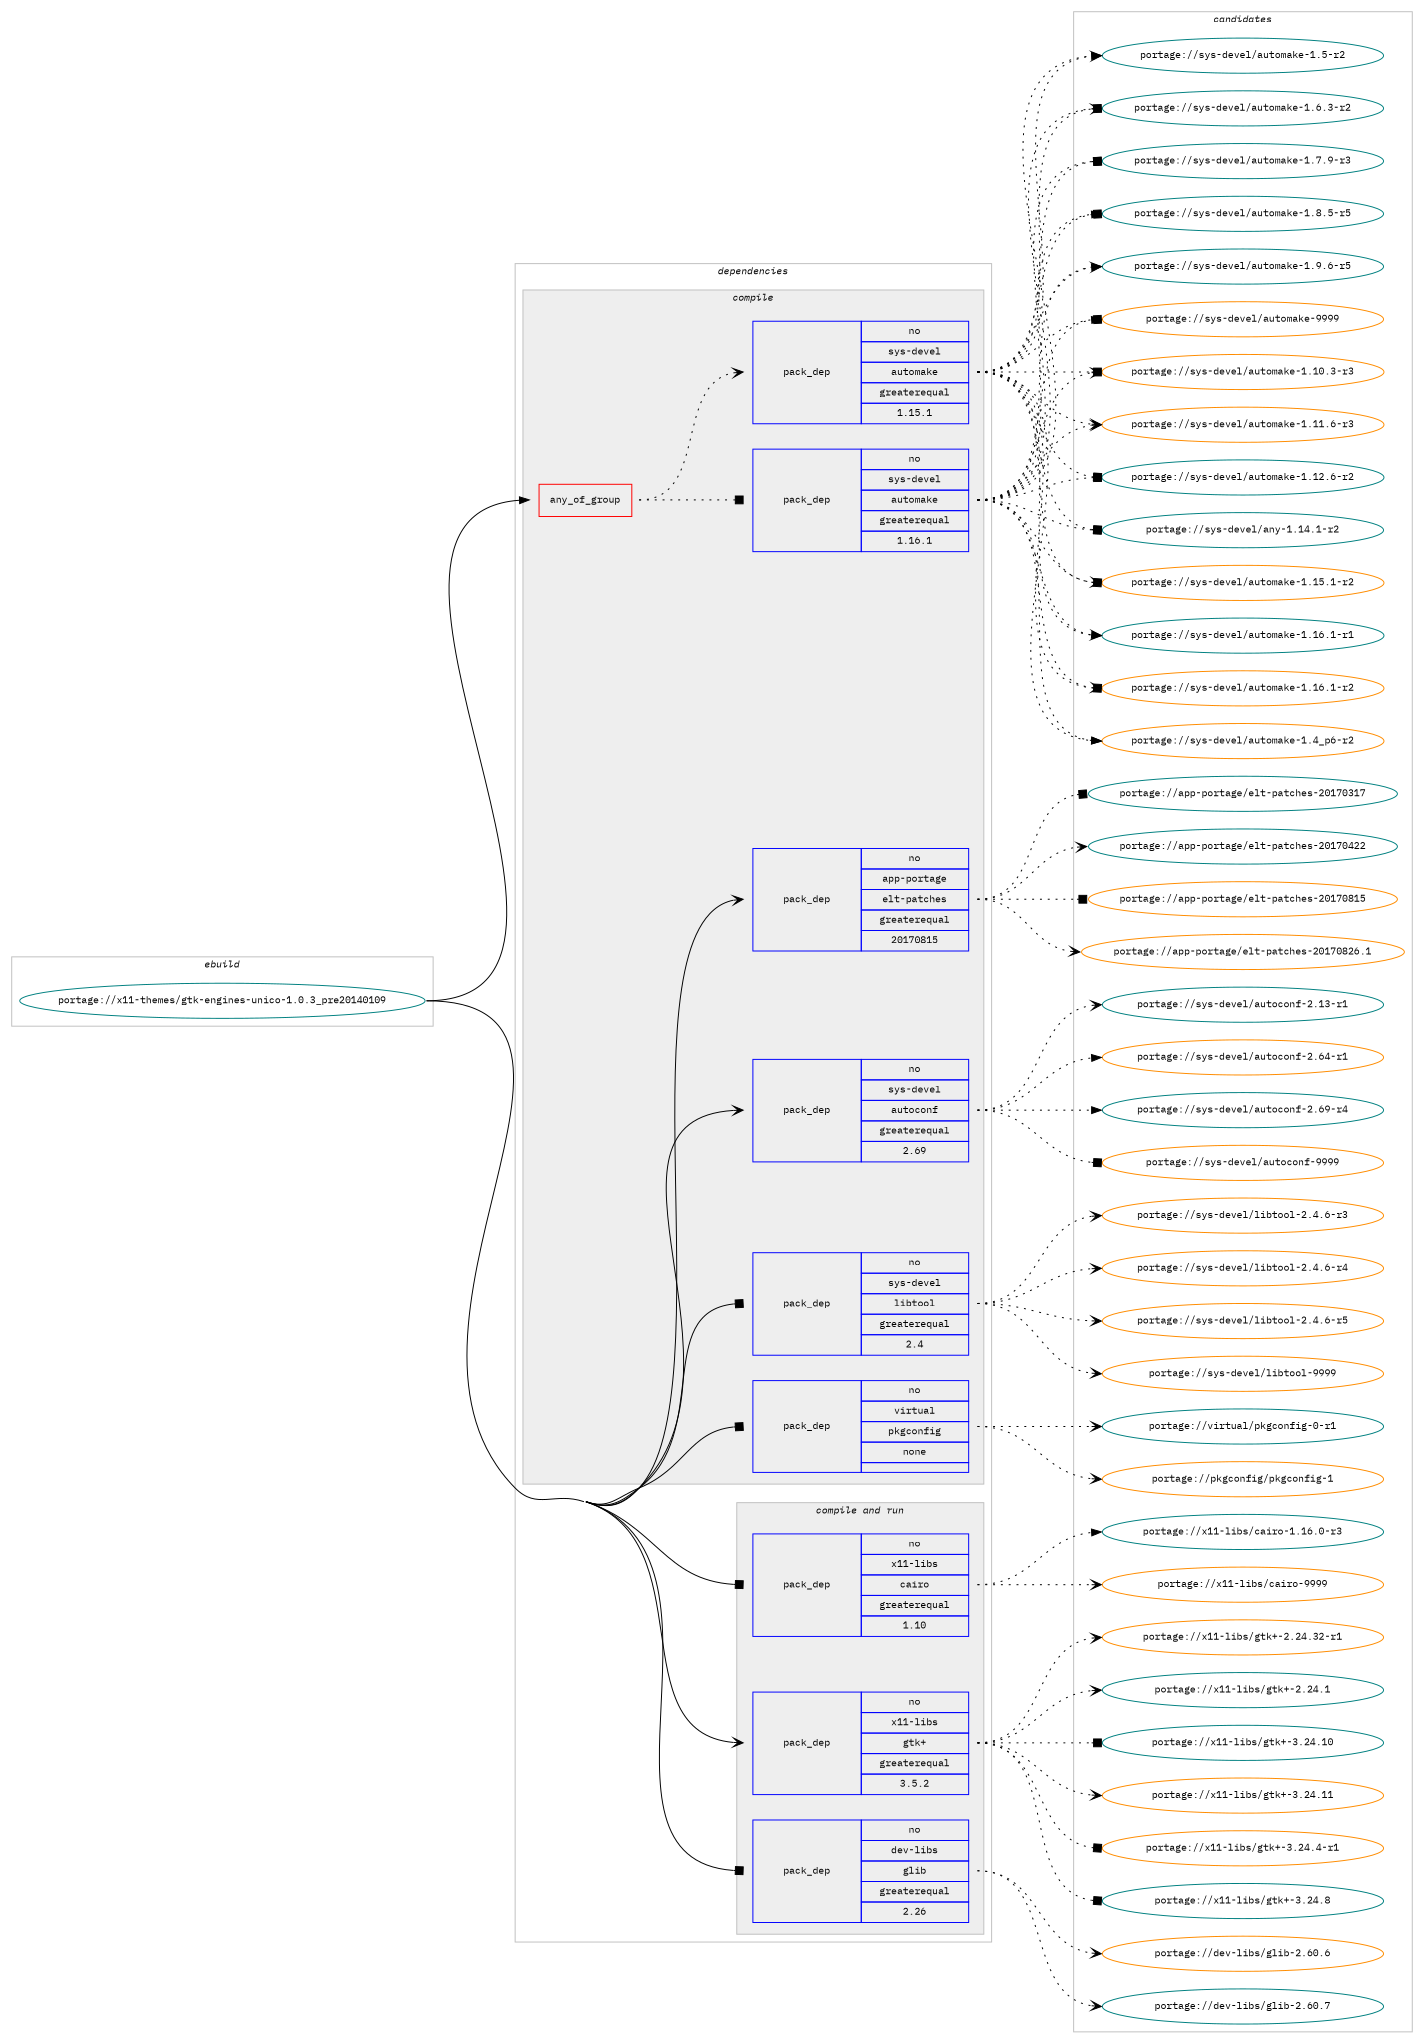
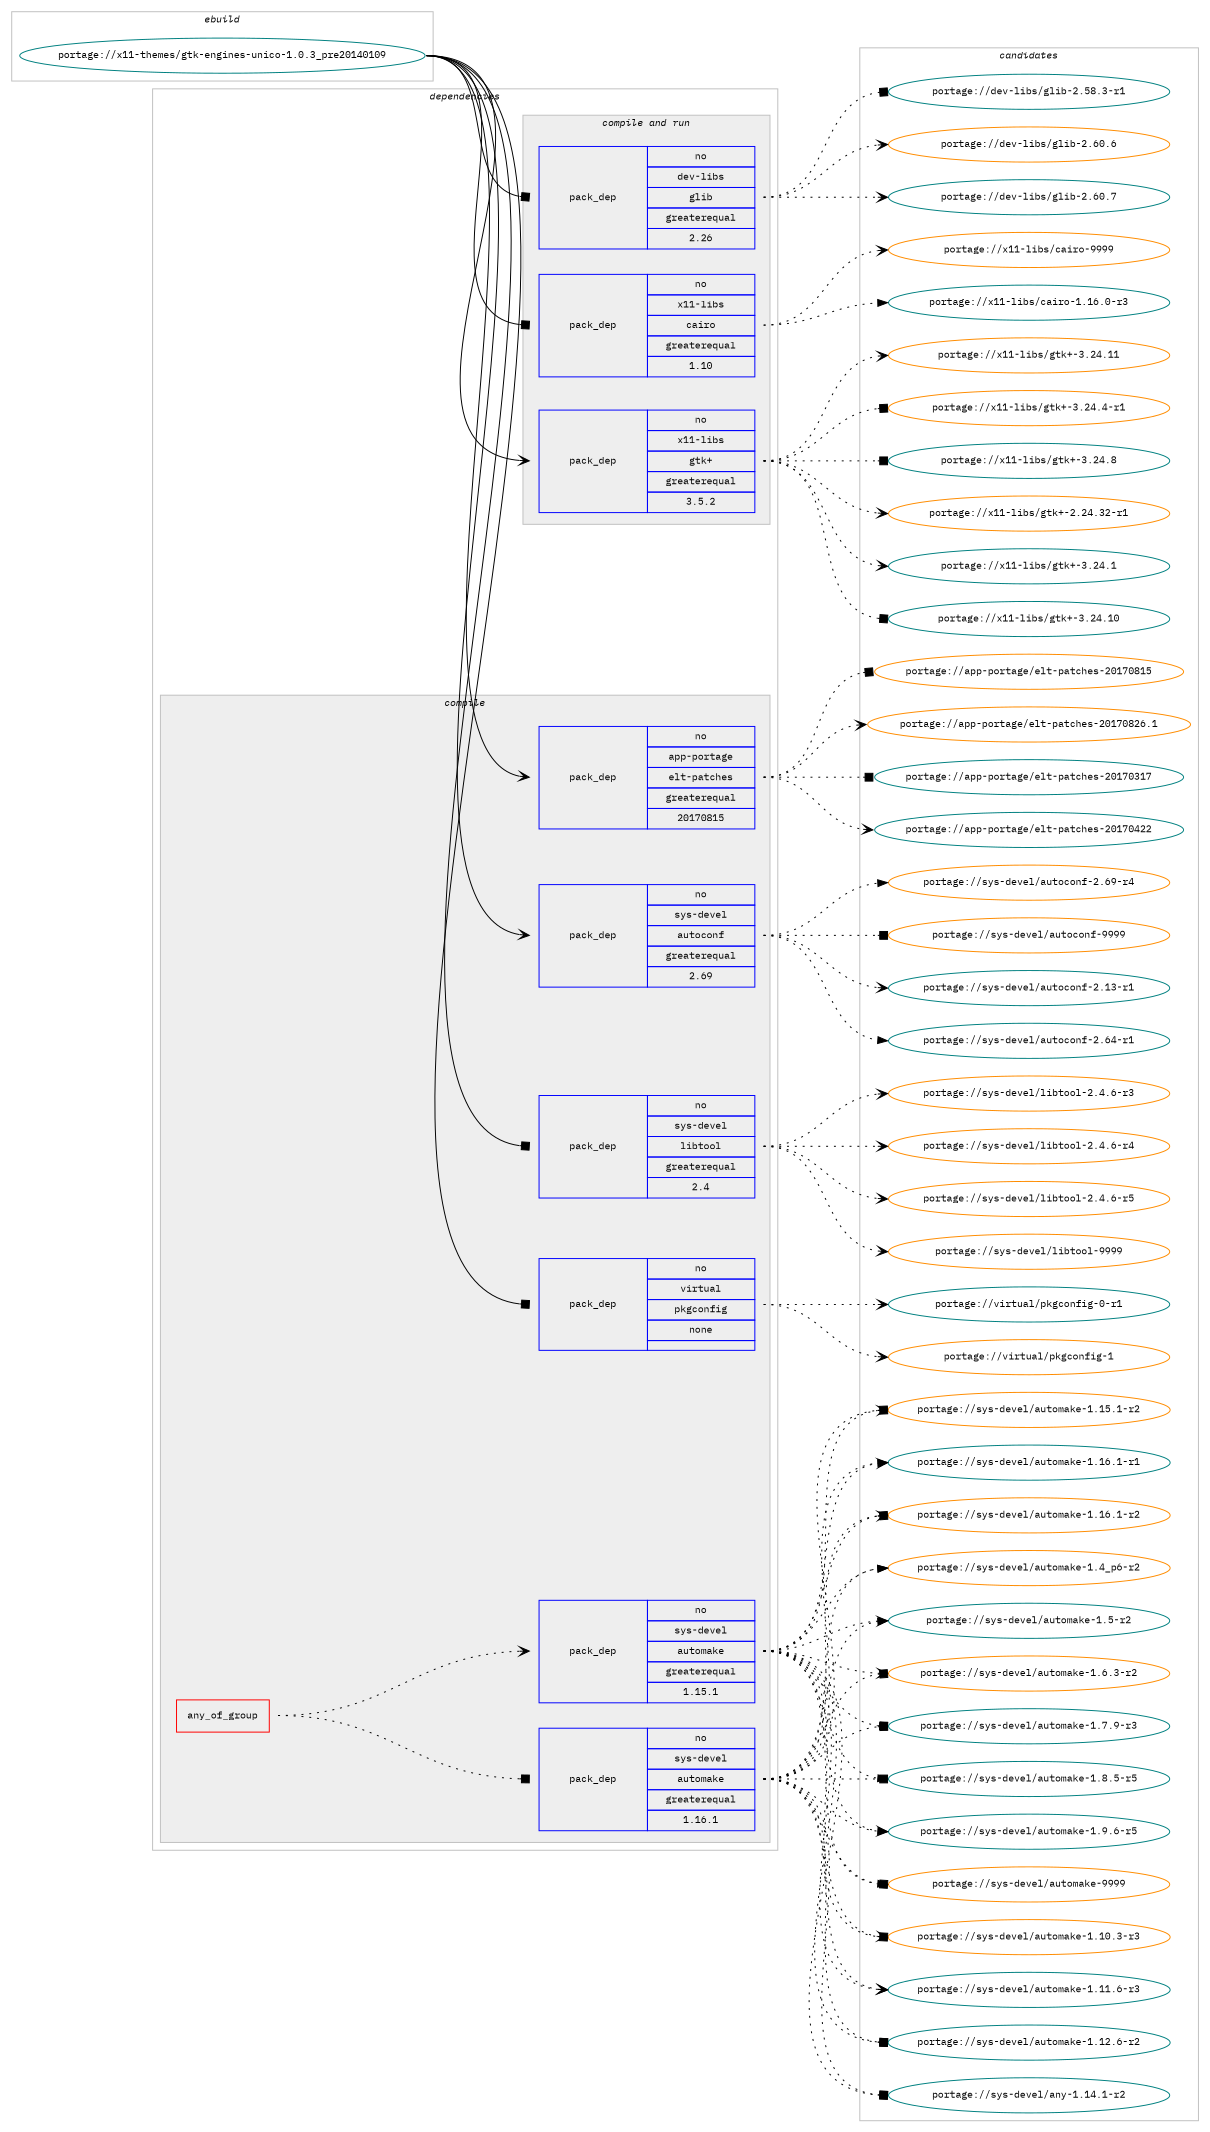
  digraph {
    compound=true
    concentrate=true
    fontname="IBM Plex Mono"
    fontsize=10
    newrank=true
    rankdir=LR
    ranksep=1.5
    node [color=teal fontname="IBM Plex Mono" fontsize=10]
    edge [arrowhead=vee fontname="IBM Plex Mono" headport=w style=dotted tailport=e weight=100]
    n1 [label="portage://x11-themes/gtk-engines-unico-1.0.3_pre20140109" width=4]
    n2 [color=blue label=<<TABLE BORDER="0" CELLBORDER="1" CELLSPACING="0" CELLPADDING="4" WIDTH="220"><TR><TD ROWSPAN="6" CELLPADDING="30">pack_dep</TD></TR><TR><TD WIDTH="110">no</TD></TR><TR><TD>sys-devel</TD></TR><TR><TD>automake</TD></TR><TR><TD>greaterequal</TD></TR><TR><TD>1.16.1</TD></TR></TABLE>> shape=none]
    n3 [color=blue label=<<TABLE BORDER="0" CELLBORDER="1" CELLSPACING="0" CELLPADDING="4" WIDTH="220"><TR><TD ROWSPAN="6" CELLPADDING="30">pack_dep</TD></TR><TR><TD WIDTH="110">no</TD></TR><TR><TD>sys-devel</TD></TR><TR><TD>automake</TD></TR><TR><TD>greaterequal</TD></TR><TR><TD>1.15.1</TD></TR></TABLE>> shape=none]
    n4 [color=red label=<<TABLE BORDER="0" CELLBORDER="1" CELLSPACING="0" CELLPADDING="4"><TR><TD CELLPADDING="10">any_of_group</TD></TR></TABLE>> shape=none]
    n5 [color=blue label=<<TABLE BORDER="0" CELLBORDER="1" CELLSPACING="0" CELLPADDING="4" WIDTH="220"><TR><TD ROWSPAN="6" CELLPADDING="30">pack_dep</TD></TR><TR><TD WIDTH="110">no</TD></TR><TR><TD>app-portage</TD></TR><TR><TD>elt-patches</TD></TR><TR><TD>greaterequal</TD></TR><TR><TD>20170815</TD></TR></TABLE>> shape=none]
    n6 [color=blue label=<<TABLE BORDER="0" CELLBORDER="1" CELLSPACING="0" CELLPADDING="4" WIDTH="220"><TR><TD ROWSPAN="6" CELLPADDING="30">pack_dep</TD></TR><TR><TD WIDTH="110">no</TD></TR><TR><TD>sys-devel</TD></TR><TR><TD>autoconf</TD></TR><TR><TD>greaterequal</TD></TR><TR><TD>2.69</TD></TR></TABLE>> shape=none]
    n7 [color=blue label=<<TABLE BORDER="0" CELLBORDER="1" CELLSPACING="0" CELLPADDING="4" WIDTH="220"><TR><TD ROWSPAN="6" CELLPADDING="30">pack_dep</TD></TR><TR><TD WIDTH="110">no</TD></TR><TR><TD>sys-devel</TD></TR><TR><TD>libtool</TD></TR><TR><TD>greaterequal</TD></TR><TR><TD>2.4</TD></TR></TABLE>> shape=none]
    n8 [color=blue label=<<TABLE BORDER="0" CELLBORDER="1" CELLSPACING="0" CELLPADDING="4" WIDTH="220"><TR><TD ROWSPAN="6" CELLPADDING="30">pack_dep</TD></TR><TR><TD WIDTH="110">no</TD></TR><TR><TD>virtual</TD></TR><TR><TD>pkgconfig</TD></TR><TR><TD>none</TD></TR><TR><TD></TD></TR></TABLE>> shape=none]
    n9 [color=blue label=<<TABLE BORDER="0" CELLBORDER="1" CELLSPACING="0" CELLPADDING="4" WIDTH="220"><TR><TD ROWSPAN="6" CELLPADDING="30">pack_dep</TD></TR><TR><TD WIDTH="110">no</TD></TR><TR><TD>dev-libs</TD></TR><TR><TD>glib</TD></TR><TR><TD>greaterequal</TD></TR><TR><TD>2.26</TD></TR></TABLE>> shape=none]
    n10 [color=blue label=<<TABLE BORDER="0" CELLBORDER="1" CELLSPACING="0" CELLPADDING="4" WIDTH="220"><TR><TD ROWSPAN="6" CELLPADDING="30">pack_dep</TD></TR><TR><TD WIDTH="110">no</TD></TR><TR><TD>x11-libs</TD></TR><TR><TD>cairo</TD></TR><TR><TD>greaterequal</TD></TR><TR><TD>1.10</TD></TR></TABLE>> shape=none]
    n11 [color=blue label=<<TABLE BORDER="0" CELLBORDER="1" CELLSPACING="0" CELLPADDING="4" WIDTH="220"><TR><TD ROWSPAN="6" CELLPADDING="30">pack_dep</TD></TR><TR><TD WIDTH="110">no</TD></TR><TR><TD>x11-libs</TD></TR><TR><TD>gtk+</TD></TR><TR><TD>greaterequal</TD></TR><TR><TD>3.5.2</TD></TR></TABLE>> shape=none]
    n12 [color=darkorange label="portage://sys-devel/automake-1.10.3-r3" width=4]
-   n13 [color=darkorange label="portage://sys-devel/automake-1.11.6-r3" width=4]
+   n13 [label="portage://sys-devel/automake-1.11.6-r3" width=4]
    n14 [label="portage://sys-devel/automake-1.12.6-r2" width=4]
    n15 [label="portage://sys-devel/any-1.14.1-r2" width=4]
    n16 [color=darkorange label="portage://sys-devel/automake-1.15.1-r2" width=4]
    n17 [label="portage://sys-devel/automake-1.16.1-r1" width=4]
    n18 [color=darkorange label="portage://sys-devel/automake-1.16.1-r2" width=4]
    n19 [color=darkorange label="portage://sys-devel/automake-1.4_p6-r2" width=4]
    n20 [label="portage://sys-devel/automake-1.5-r2" width=4]
-   n21 [label="portage://sys-devel/automake-1.6.3-r2" width=4]
+   n21 [color=darkorange label="portage://sys-devel/automake-1.6.3-r2" width=4]
    n22 [label="portage://sys-devel/automake-1.7.9-r3" width=4]
    n23 [label="portage://sys-devel/automake-1.8.5-r5" width=4]
    n24 [label="portage://sys-devel/automake-1.9.6-r5" width=4]
    n25 [color=darkorange label="portage://sys-devel/automake-9999" width=4]
    n26 [label="portage://app-portage/elt-patches-20170317" width=4]
    n27 [label="portage://app-portage/elt-patches-20170422" width=4]
    n28 [color=darkorange label="portage://app-portage/elt-patches-20170815" width=4]
    n29 [color=darkorange label="portage://app-portage/elt-patches-20170826.1" width=4]
    n30 [label="portage://sys-devel/autoconf-2.13-r1" width=4]
-   n31 [color=darkorange label="portage://sys-devel/autoconf-2.64-r1" width=4]
-   n32 [label="portage://sys-devel/autoconf-2.69-r4" width=4]
+   n31 [label="portage://sys-devel/autoconf-2.64-r1" width=4]
+   n32 [color=darkorange label="portage://sys-devel/autoconf-2.69-r4" width=4]
    n33 [color=darkorange label="portage://sys-devel/autoconf-9999" width=4]
    n34 [color=darkorange label="portage://sys-devel/libtool-2.4.6-r3" width=4]
    n35 [color=darkorange label="portage://sys-devel/libtool-2.4.6-r4" width=4]
    n36 [color=darkorange label="portage://sys-devel/libtool-2.4.6-r5" width=4]
    n37 [color=darkorange label="portage://sys-devel/libtool-9999" width=4]
    n38 [label="portage://virtual/pkgconfig-0-r1" width=4]
-   n39 [color=darkorange label="portage://pkgconfig/pkgconfig-1" width=4]
+   n39 [color=darkorange label="portage://virtual/pkgconfig-1" width=4]
+   n40 [label="portage://dev-libs/glib-2.58.3-r1" width=4]
    n41 [color=darkorange label="portage://dev-libs/glib-2.60.6" width=4]
    n42 [label="portage://dev-libs/glib-2.60.7" width=4]
    n43 [label="portage://x11-libs/cairo-1.16.0-r3" width=4]
    n44 [color=darkorange label="portage://x11-libs/cairo-9999" width=4]
    n45 [color=darkorange label="portage://x11-libs/gtk+-2.24.32-r1" width=4]
-   n46 [label="portage://x11-libs/gtk+-2.24.1" width=4]
+   n46 [label="portage://x11-libs/gtk+-3.24.1" width=4]
    n47 [label="portage://x11-libs/gtk+-3.24.10" width=4]
    n48 [color=darkorange label="portage://x11-libs/gtk+-3.24.11" width=4]
    n49 [color=darkorange label="portage://x11-libs/gtk+-3.24.4-r1" width=4]
    n50 [label="portage://x11-libs/gtk+-3.24.8" width=4]
    subgraph cluster_1 {
      color=gray
      label=<<i>ebuild</i>>
      rank=same
      n1
    }
    subgraph cluster_2 {
      color=gray
      label=<<i>dependencies</i>>
      subgraph cluster_3 {
        color=gray
        fillcolor="#eeeeee"
        label=<<i>compile</i>>
        style=filled
        subgraph sub_4 {
          color=gray
          fillcolor="#eeeeee"
          label=<<i>compile</i>>
          style=filled
          n4
          subgraph sub_5 {
            color=gray
            fillcolor="#eeeeee"
            label=<<i>compile</i>>
            style=filled
            n2
          }
          subgraph sub_6 {
            color=gray
            fillcolor="#eeeeee"
            label=<<i>compile</i>>
            style=filled
            n3
          }
        }
        subgraph sub_7 {
          color=gray
          fillcolor="#eeeeee"
          label=<<i>compile</i>>
          style=filled
          n5
        }
        subgraph sub_8 {
          color=gray
          fillcolor="#eeeeee"
          label=<<i>compile</i>>
          style=filled
          n6
        }
        subgraph sub_9 {
          color=gray
          fillcolor="#eeeeee"
          label=<<i>compile</i>>
          style=filled
          n7
        }
        subgraph sub_10 {
          color=gray
          fillcolor="#eeeeee"
          label=<<i>compile</i>>
          style=filled
          n8
        }
      }
      subgraph cluster_11 {
        color=gray
        fillcolor="#eeeeee"
        label=<<i>compile and run</i>>
        style=filled
        subgraph sub_12 {
          color=gray
          fillcolor="#eeeeee"
          label=<<i>compile and run</i>>
          style=filled
          n9
        }
        subgraph sub_13 {
          color=gray
          fillcolor="#eeeeee"
          label=<<i>compile and run</i>>
          style=filled
          n10
        }
        subgraph sub_14 {
          color=gray
          fillcolor="#eeeeee"
          label=<<i>compile and run</i>>
          style=filled
          n11
        }
      }
      subgraph cluster_15 {
        color=gray
        fillcolor="#eeeeee"
        label=<<i>run</i>>
        style=filled
      }
    }
    subgraph cluster_16 {
      color=gray
      label=<<i>candidates</i>>
      rank=same
      subgraph sub_17 {
        color=black
        label=<<i>candidates</i>>
        nodesep=1
        rank=same
        n12
        n13
        n14
        n15
        n16
        n17
        n18
        n19
        n20
        n21
        n22
        n23
        n24
        n25
      }
      subgraph sub_18 {
        color=black
        label=<<i>candidates</i>>
        nodesep=1
        rank=same
        n12
        n13
        n14
        n15
        n16
        n17
        n18
        n19
        n20
        n21
        n22
        n23
        n24
        n25
      }
      subgraph sub_19 {
        color=black
        label=<<i>candidates</i>>
        nodesep=1
        rank=same
        n26
        n27
        n28
        n29
      }
      subgraph sub_20 {
        color=black
        label=<<i>candidates</i>>
        nodesep=1
        rank=same
        n30
        n31
        n32
        n33
      }
      subgraph sub_21 {
        color=black
        label=<<i>candidates</i>>
        nodesep=1
        rank=same
        n34
        n35
        n36
        n37
      }
      subgraph sub_22 {
        color=black
        label=<<i>candidates</i>>
        nodesep=1
        rank=same
        n38
        n39
      }
      subgraph sub_23 {
        color=black
        label=<<i>candidates</i>>
        nodesep=1
        rank=same
+       n40
        n41
        n42
      }
      subgraph sub_24 {
        color=black
        label=<<i>candidates</i>>
        nodesep=1
        rank=same
        n43
        n44
      }
      subgraph sub_25 {
        color=black
        label=<<i>candidates</i>>
        nodesep=1
        rank=same
        n45
        n46
        n47
        n48
        n49
        n50
      }
    }
-   n1 -> n4 [arrowhead=normal style=solid weight=20]
    n1 -> n5 [style=solid weight=20]
    n1 -> n6 [style=solid weight=20]
    n1 -> n7 [arrowhead=box style=solid weight=20]
    n1 -> n8 [arrowhead=box style=solid weight=20]
    n1 -> n9 [arrowhead=box style=solid weight=20]
    n1 -> n10 [arrowhead=box style=solid weight=20]
    n1 -> n11 [style=solid weight=20]
    n2 -> n12
    n2 -> n13
    n2 -> n14 [arrowhead=box]
    n2 -> n15 [arrowhead=box]
    n2 -> n16 [arrowhead=box]
    n2 -> n17 [arrowhead=normal]
    n2 -> n18
    n2 -> n19 [arrowhead=normal]
    n2 -> n20 [arrowhead=normal]
    n2 -> n21 [arrowhead=box]
    n2 -> n22 [arrowhead=box]
    n2 -> n23 [arrowhead=box]
    n2 -> n24
    n2 -> n25 [arrowhead=normal]
    n3 -> n12 [arrowhead=box]
    n3 -> n13
    n3 -> n14 [arrowhead=box]
    n3 -> n15 [arrowhead=box]
    n3 -> n16
    n3 -> n17
    n3 -> n18 [arrowhead=box]
    n3 -> n19 [arrowhead=normal]
    n3 -> n20
    n3 -> n21
    n3 -> n22 [arrowhead=box]
    n3 -> n23 [arrowhead=normal]
    n3 -> n24 [arrowhead=normal]
    n3 -> n25 [arrowhead=box]
    n4 -> n2 [arrowhead=box weight=20]
    n4 -> n3 [weight=20]
    n5 -> n26 [arrowhead=box]
    n5 -> n27
    n5 -> n28 [arrowhead=box]
    n5 -> n29
    n6 -> n30
    n6 -> n31 [arrowhead=normal]
    n6 -> n32 [arrowhead=normal]
    n6 -> n33 [arrowhead=box]
    n7 -> n34
    n7 -> n35
    n7 -> n36
    n7 -> n37
    n8 -> n38
    n8 -> n39
+   n9 -> n40 [arrowhead=box]
    n9 -> n41
    n9 -> n42
    n10 -> n43 [arrowhead=normal]
    n10 -> n44
    n11 -> n45
    n11 -> n46
    n11 -> n47 [arrowhead=box]
    n11 -> n48
    n11 -> n49 [arrowhead=box]
    n11 -> n50 [arrowhead=box]
  }
